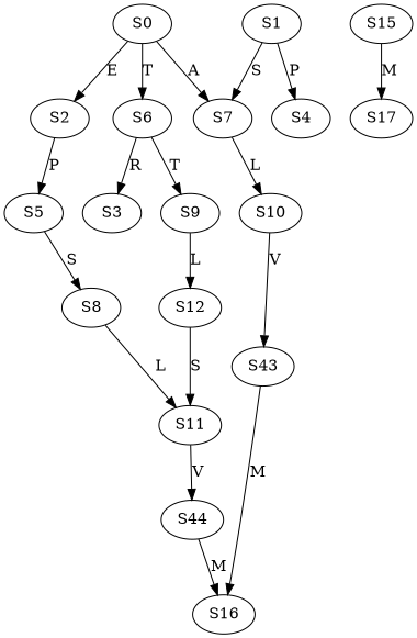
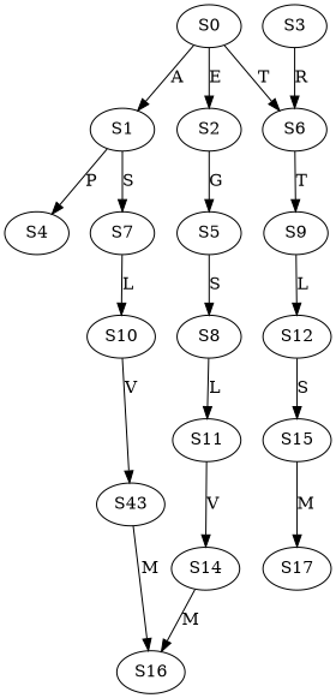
  strict digraph {
    S0
    S1
    S2
    S6
    S4
    S7
    S5
    S3
    S8
    S9
    S10
    S11
    S12
    n14 [label=S43]
-   S14 [label=S44]
+   S14
    S15
    S16
    S17
-   S0 -> S7 [label=A]
+   S0 -> S1 [label=A]
    S0 -> S2 [label=E]
    S0 -> S6 [label=T]
    S1 -> S4 [label=P]
    S1 -> S7 [label=S]
-   S2 -> S5 [label=P]
+   S2 -> S5 [label=G]
    S6 -> S9 [label=T]
    S7 -> S10 [label=L]
    S5 -> S8 [label=S]
-   S6 -> S3 [label=R]
+   S3 -> S6 [label=R]
    S8 -> S11 [label=L]
    S9 -> S12 [label=L]
    S10 -> n14 [label=V]
    S11 -> S14 [label=V]
-   S12 -> S11 [label=S]
+   S12 -> S15 [label=S]
    n14 -> S16 [label=M]
    S14 -> S16 [label=M]
    S15 -> S17 [label=M]
  }
